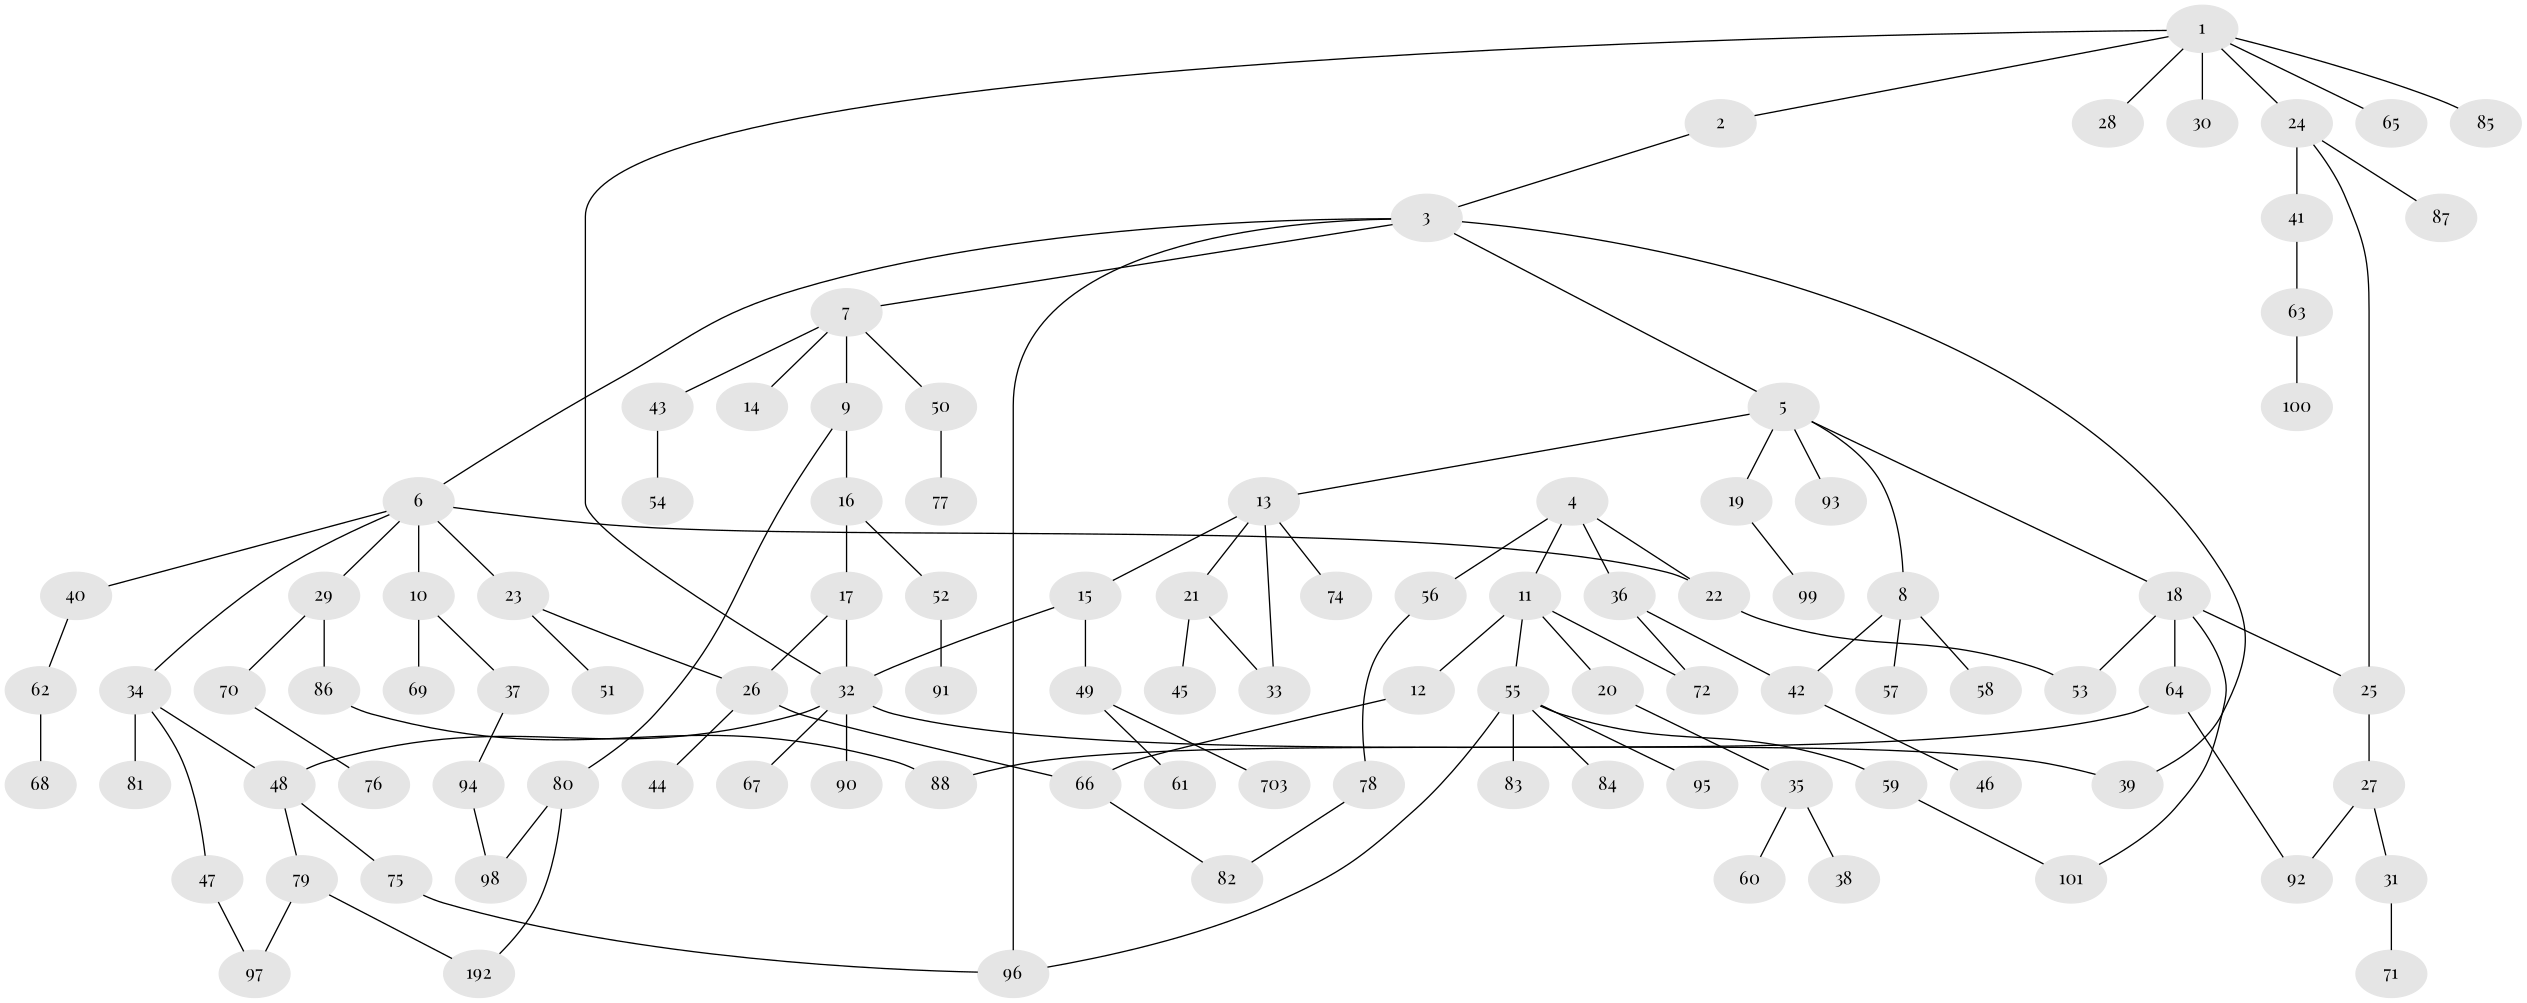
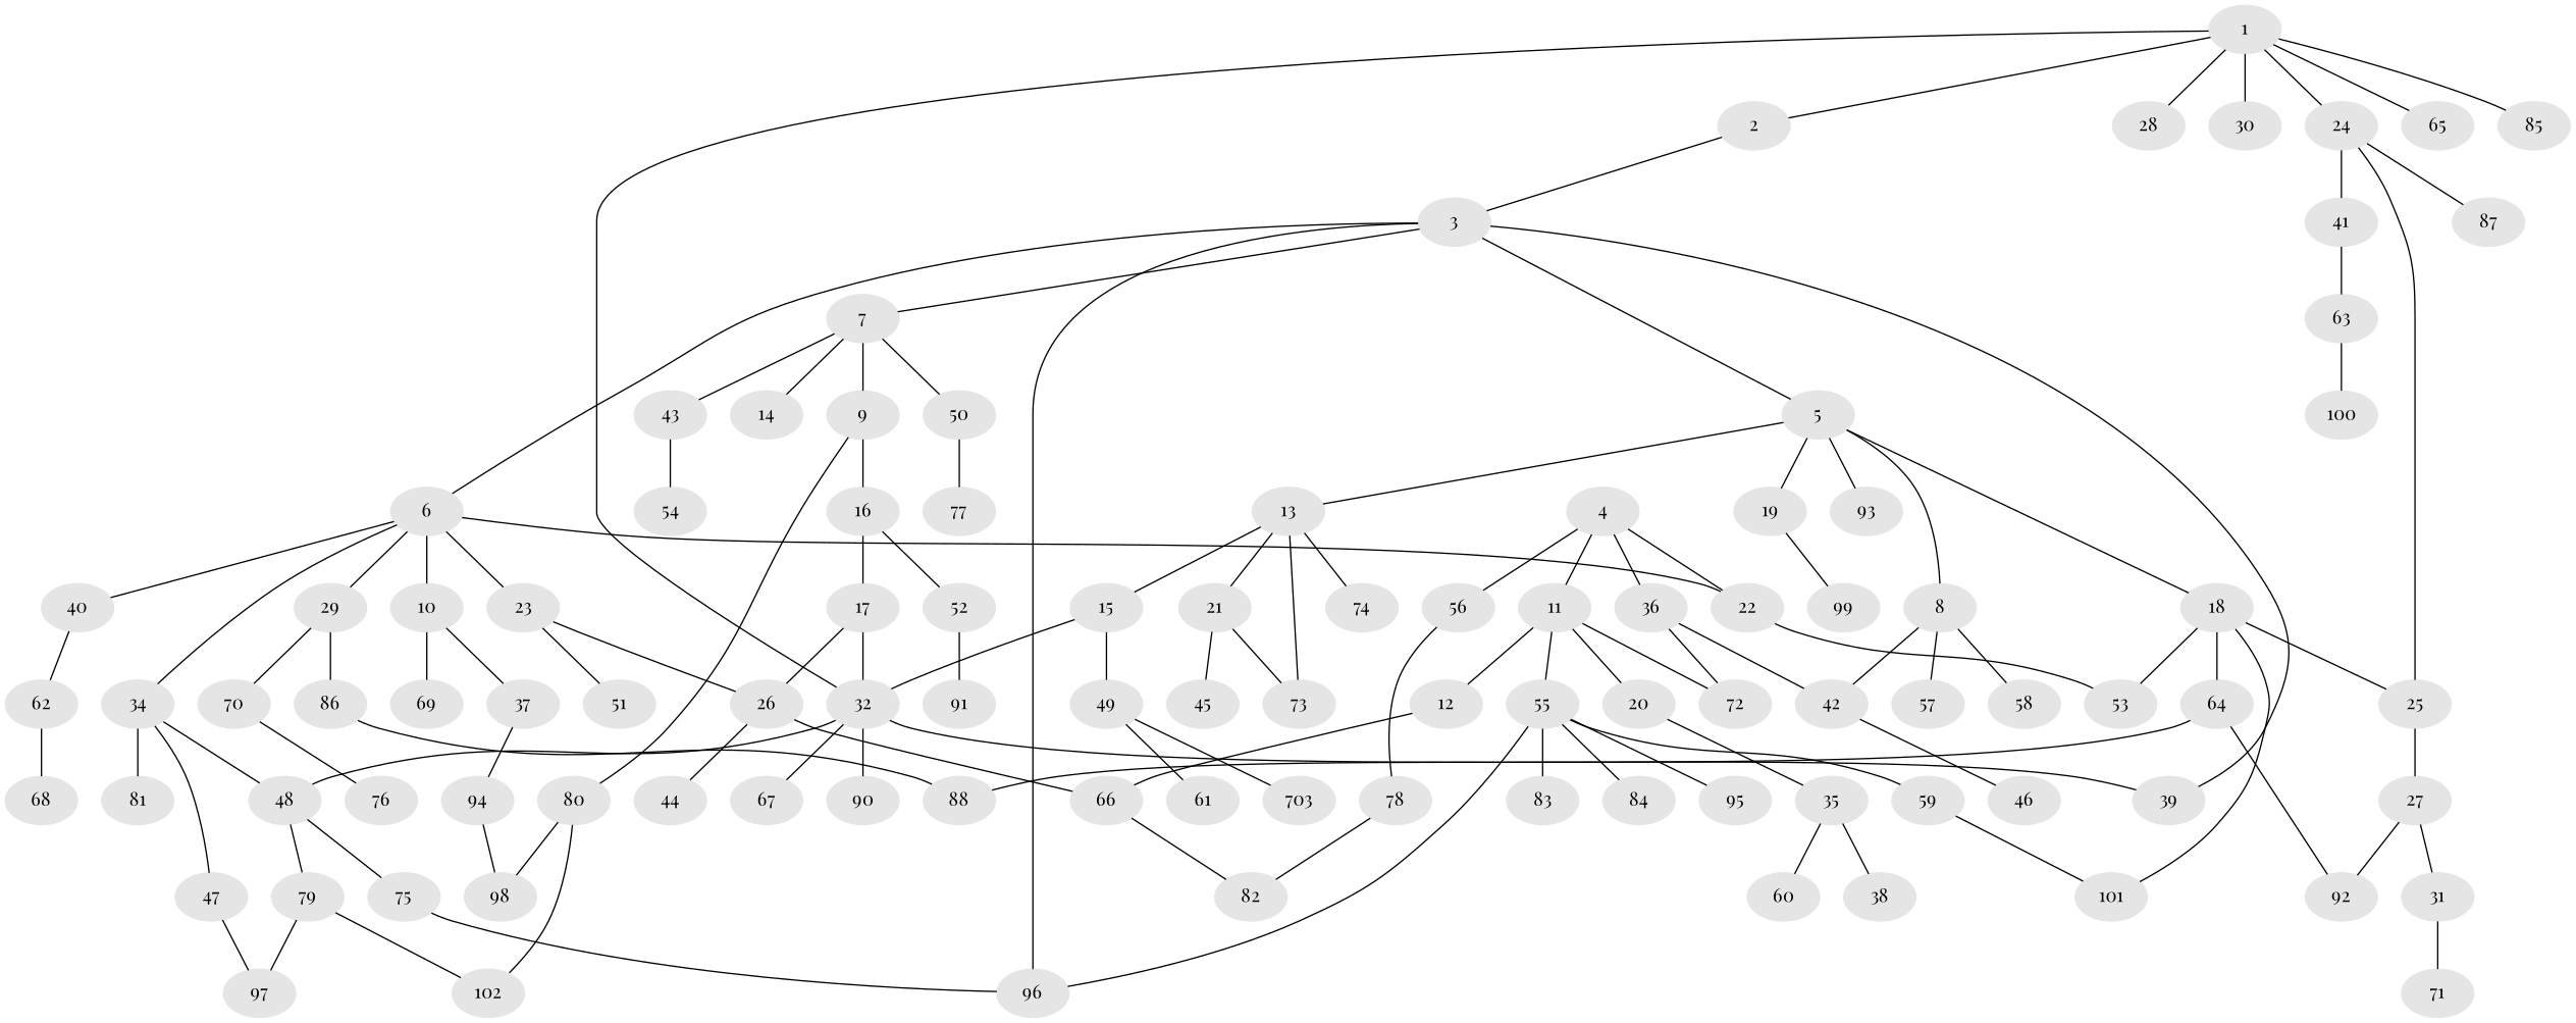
  graph {
    fontname="Playfair Display"
    node [color=gray90 fontname="Playfair Display" style=filled]
    edge [fontname="Playfair Display"]
    1
    2
    24
    28
    30
    32
    65
    85
    3
    25
    41
    87
    39
    48
    67
    90
    5
    6
    7
    96
    4
    11
    22
    36
    56
    8
    13
    18
    19
    93
    10
    23
    29
    34
    40
    9
    14
    43
    50
    12
    20
    55
    72
    53
    42
    78
    57
    58
    15
    21
-   73 [label=33]
+   73
    74
    64
    101
    99
    37
    69
    26
    51
    70
    86
    47
    81
    62
    16
    80
    54
    77
    46
    17
    52
-   102 [label=192]
+   102
    98
    94
    66
    35
    59
    83
    84
    95
    82
    49
    45
    61
    n85 [label=703]
    91
    44
    27
    92
    88
    38
    60
    63
    31
    71
    76
    75
    79
    97
    68
    100
    1 -- 2
    1 -- 24
    1 -- 28
    1 -- 30
    1 -- 32
    1 -- 65
    1 -- 85
    2 -- 3
    24 -- 25
    24 -- 41
    24 -- 87
    32 -- 39
    32 -- 48
    32 -- 67
    32 -- 90
    3 -- 39
    3 -- 5
    3 -- 6
    3 -- 7
    3 -- 96
    25 -- 27
    41 -- 63
    48 -- 75
    48 -- 79
    5 -- 8
    5 -- 13
    5 -- 18
    5 -- 19
    5 -- 93
    6 -- 22
    6 -- 10
    6 -- 23
    6 -- 29
    6 -- 34
    6 -- 40
    7 -- 9
    7 -- 14
    7 -- 43
    7 -- 50
    4 -- 11
    4 -- 22
    4 -- 36
    4 -- 56
    11 -- 12
    11 -- 20
    11 -- 55
    11 -- 72
    22 -- 53
    36 -- 72
    36 -- 42
    56 -- 78
    8 -- 42
    8 -- 57
    8 -- 58
    13 -- 15
    13 -- 21
    13 -- 73
    13 -- 74
    18 -- 25
    18 -- 53
    18 -- 64
    18 -- 101
    19 -- 99
    10 -- 37
    10 -- 69
    23 -- 26
    23 -- 51
    29 -- 70
    29 -- 86
    34 -- 48
    34 -- 47
    34 -- 81
    40 -- 62
    9 -- 16
    9 -- 80
    43 -- 54
    50 -- 77
    12 -- 66
    20 -- 35
    55 -- 96
    55 -- 59
    55 -- 83
    55 -- 84
    55 -- 95
    42 -- 46
    78 -- 82
    15 -- 32
    15 -- 49
    21 -- 73
    21 -- 45
    64 -- 92
    64 -- 88
    37 -- 94
    26 -- 66
    26 -- 44
    70 -- 76
    86 -- 88
    47 -- 97
    62 -- 68
    16 -- 17
    16 -- 52
    80 -- 102
    80 -- 98
    17 -- 32
    17 -- 26
    52 -- 91
    94 -- 98
    66 -- 82
    35 -- 38
    35 -- 60
    59 -- 101
    49 -- 61
    49 -- n85
    27 -- 92
    27 -- 31
    63 -- 100
    31 -- 71
    75 -- 96
    79 -- 102
    79 -- 97
  }
